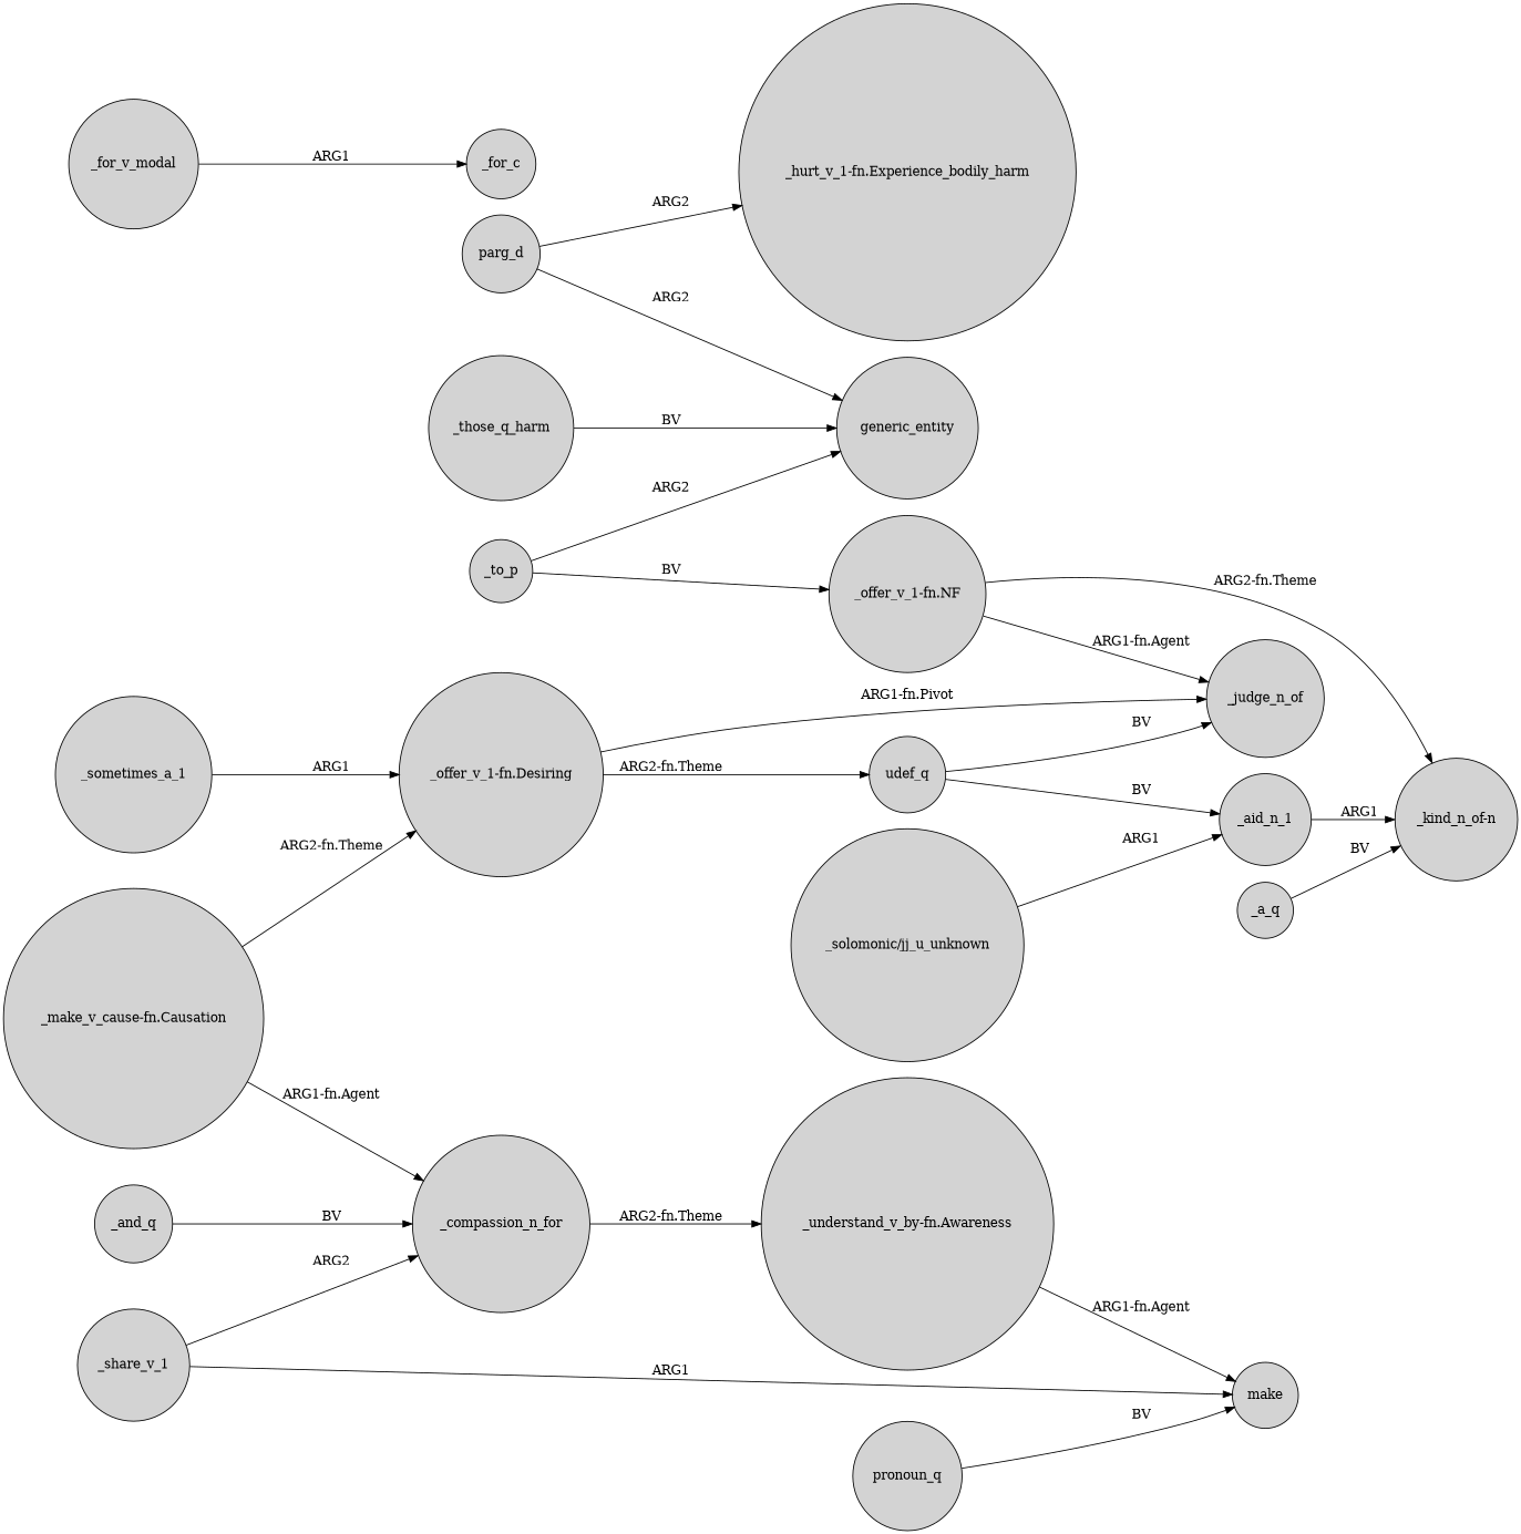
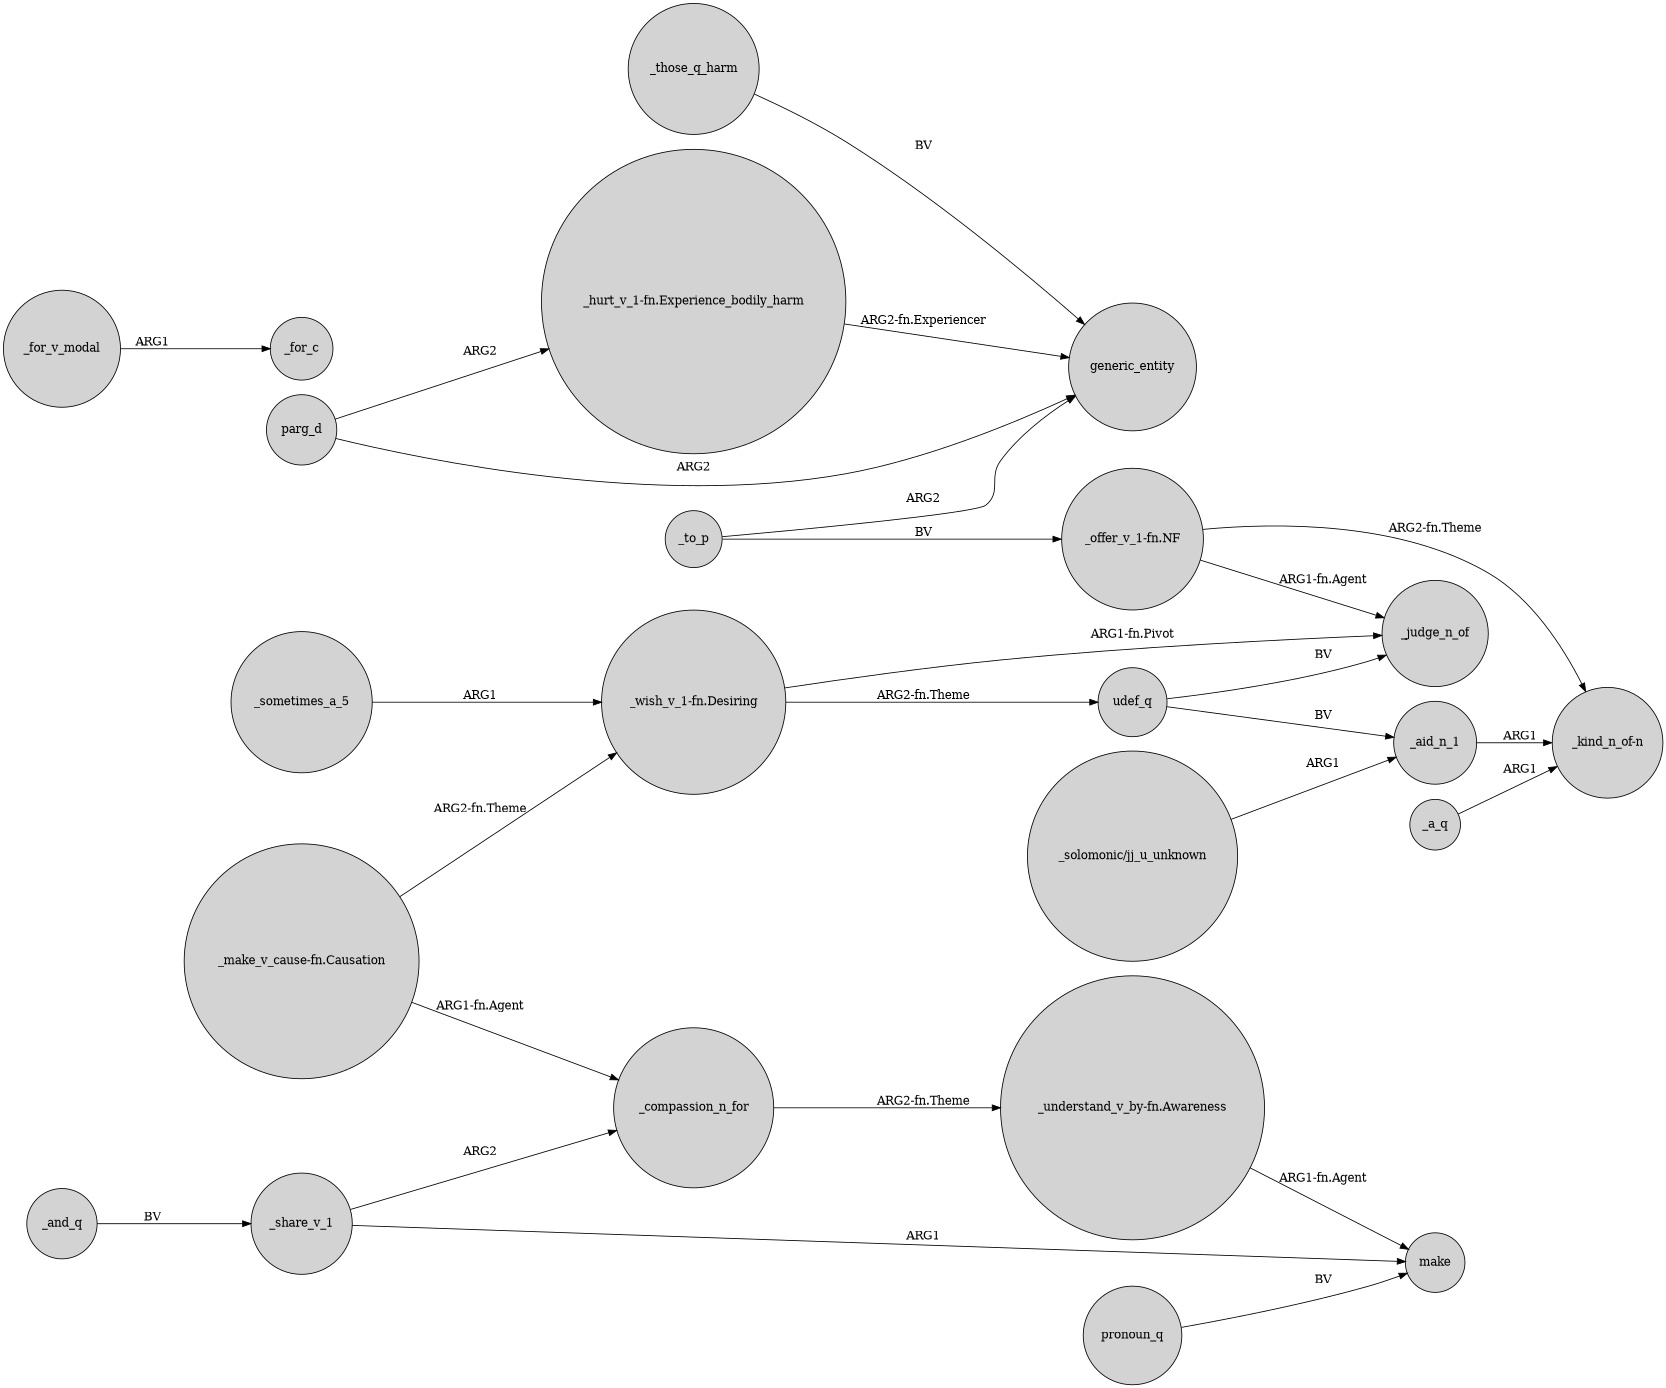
  digraph {
    rankdir=LR
    node [shape=circle style=filled]
    parg_d
    "_hurt_v_1-fn.Experience_bodily_harm"
    generic_entity
-   "_wish_v_1-fn.Desiring" [label="_offer_v_1-fn.Desiring"]
+   "_wish_v_1-fn.Desiring"
    _judge_n_of
    udef_q
    "_offer_v_1-fn.NF"
    "_kind_n_of-n"
    _aid_n_1
    n10 [label=make]
    "_understand_v_by-fn.Awareness"
    _compassion_n_for
    _share_v_1
    _to_p
    pronoun_q
    n16 [label=_and_q]
    "_make_v_cause-fn.Causation"
    "_solomonic/jj_u_unknown"
    n19 [label=_for_v_modal]
    n20 [label=_for_c]
-   _sometimes_a_1
+   _sometimes_a_1 [label=_sometimes_a_5]
    _a_q
    n23 [label=_those_q_harm]
    parg_d -> "_hurt_v_1-fn.Experience_bodily_harm" [label=ARG2]
    parg_d -> generic_entity [label=ARG2]
+   "_hurt_v_1-fn.Experience_bodily_harm" -> generic_entity [label="ARG2-fn.Experiencer"]
    "_wish_v_1-fn.Desiring" -> _judge_n_of [label="ARG1-fn.Pivot"]
    "_wish_v_1-fn.Desiring" -> udef_q [label="ARG2-fn.Theme"]
    udef_q -> _judge_n_of [label=BV]
    udef_q -> _aid_n_1 [label=BV]
    "_offer_v_1-fn.NF" -> _judge_n_of [label="ARG1-fn.Agent"]
    "_offer_v_1-fn.NF" -> "_kind_n_of-n" [label="ARG2-fn.Theme"]
    _aid_n_1 -> "_kind_n_of-n" [label=ARG1]
    "_understand_v_by-fn.Awareness" -> n10 [label="ARG1-fn.Agent"]
    _compassion_n_for -> "_understand_v_by-fn.Awareness" [label="ARG2-fn.Theme"]
    _share_v_1 -> n10 [label=ARG1]
    _share_v_1 -> _compassion_n_for [label=ARG2]
    _to_p -> generic_entity [label=ARG2]
    _to_p -> "_offer_v_1-fn.NF" [label=BV]
    pronoun_q -> n10 [label=BV]
-   n16 -> _compassion_n_for [label=BV]
+   n16 -> _share_v_1 [label=BV]
    "_make_v_cause-fn.Causation" -> "_wish_v_1-fn.Desiring" [label="ARG2-fn.Theme"]
    "_make_v_cause-fn.Causation" -> _compassion_n_for [label="ARG1-fn.Agent"]
    "_solomonic/jj_u_unknown" -> _aid_n_1 [label=ARG1]
    n19 -> n20 [label=ARG1]
    _sometimes_a_1 -> "_wish_v_1-fn.Desiring" [label=ARG1]
-   _a_q -> "_kind_n_of-n" [label=BV]
+   _a_q -> "_kind_n_of-n" [label=ARG1]
    n23 -> generic_entity [label=BV]
  }
